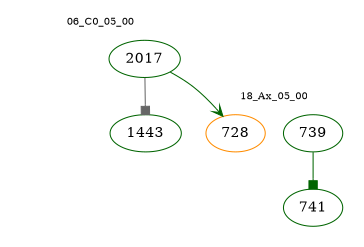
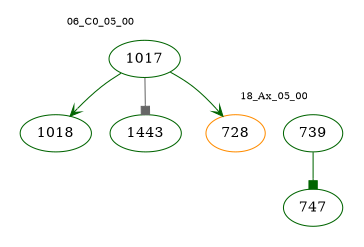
  digraph {
    node [color=darkgreen]
    edge [arrowhead=box color=darkgreen]
    n1 [label=739]
    n2 [color=darkorange label=728]
-   n3 [label=741]
-   n4 [label=2017]
+   n3 [label=747]
+   n4 [label=1017]
+   n5 [label=1018]
    n6 [label=1443]
    subgraph cluster_1 {
      color=white
      fontsize=10
      label="18_Ax_05_00"
      n1
      n2
      n3
    }
    subgraph cluster_2 {
      color=white
      fontsize=10
      label="06_C0_05_00"
      n4
+     n5
      n6
    }
    n1 -> n3
    n4 -> n2 [arrowhead=vee]
+   n4 -> n5 [arrowhead=vee]
    n4 -> n6 [color=gray40]
  }
